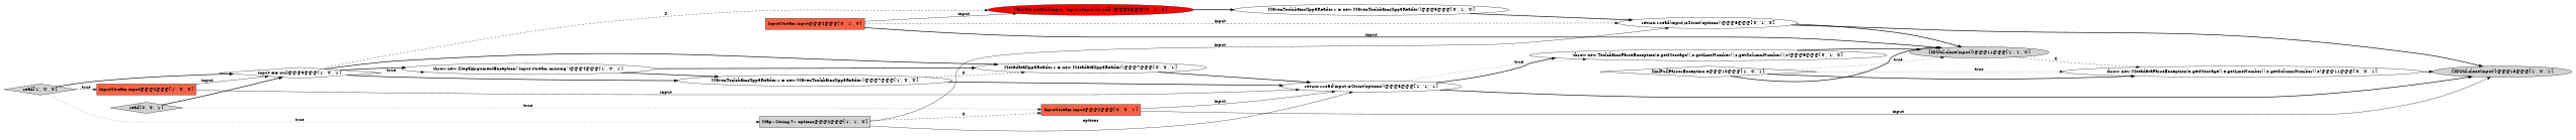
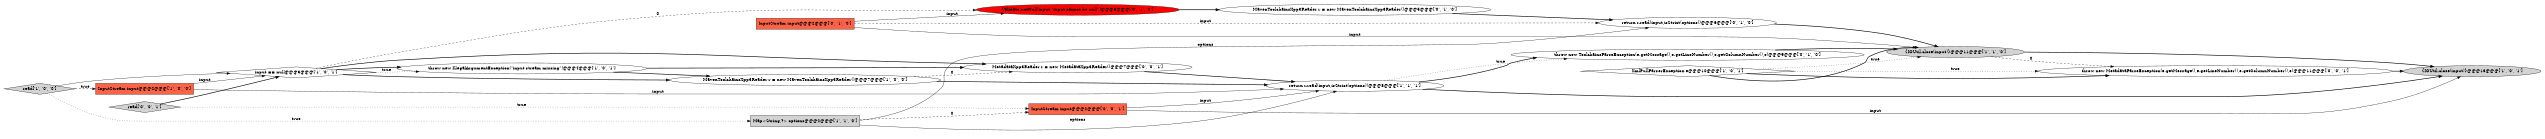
  digraph {
    rankdir=LR
    node [fillcolor=white shape=ellipse style=filled]
    edge [style=bold]
    n1 [fillcolor=tomato label="InputStream input@@@2@@@['0', '1', '0']" shape=box]
    n2 [fillcolor=red label="Validate.notNull(input,\"input cannot be null\")@@@3@@@['0', '1', '0']"]
    n3 [fillcolor=lightgray label="{IOUtil.close(input)}@@@11@@@['1', '1', '0']"]
    n4 [label="return r.read(input,isStrict(options))@@@6@@@['0', '1', '0']"]
    n5 [label="MavenToolchainsXpp3Reader r = new MavenToolchainsXpp3Reader()@@@5@@@['0', '1', '0']"]
    n6 [fillcolor=lightgray label="Map<String,?> options@@@2@@@['1', '1', '0']" shape=box]
    n7 [label="return r.read(input,isStrict(options))@@@8@@@['1', '1', '1']"]
    n8 [fillcolor=tomato label="InputStream input@@@2@@@['0', '0', '1']" shape=box]
    n9 [fillcolor=lightgray label="{IOUtil.close(input)}@@@13@@@['1', '0', '1']"]
    n10 [label="throw new MetadataParseException(e.getMessage(),e.getLineNumber(),e.getColumnNumber(),e)@@@11@@@['0', '0', '1']"]
    n11 [label="input == null@@@3@@@['1', '0', '1']" shape=diamond]
    n12 [label="MavenToolchainsXpp3Reader r = new MavenToolchainsXpp3Reader()@@@7@@@['1', '0', '0']"]
    n13 [label="throw new IllegalArgumentException(\"input stream missing\")@@@4@@@['1', '0', '1']"]
    n14 [label="MetadataXpp3Reader r = new MetadataXpp3Reader()@@@7@@@['0', '0', '1']"]
    n15 [label="throw new ToolchainsParseException(e.getMessage(),e.getLineNumber(),e.getColumnNumber(),e)@@@9@@@['0', '1', '0']"]
    n16 [fillcolor=tomato label="InputStream input@@@2@@@['1', '0', '0']" shape=box]
    n17 [fillcolor=lightgray label="read['1', '0', '0']" shape=diamond]
    n18 [label="XmlPullParserException e@@@10@@@['1', '0', '1']" shape=diamond]
    n19 [fillcolor=lightgray label="read['0', '0', '1']" shape=diamond]
    n1 -> n2 [label=input style=solid]
-   n1 -> n3 [label=input]
+   n1 -> n3 [label=input style=solid]
    n1 -> n4 [label=input style=dashed]
    n2 -> n5
-   n4 -> n9
+   n3 -> n9
    n3 -> n10 [label=0 style=dashed]
    n4 -> n3
    n5 -> n4
-   n6 -> n4 [label=input style=solid]
+   n6 -> n4 [label=options style=solid]
    n6 -> n7 [label=options style=solid]
    n6 -> n8 [label=0 style=dashed]
    n7 -> n9
    n7 -> n15 [label=true style=dotted]
    n7 -> n15
    n8 -> n7 [label=input style=solid]
    n8 -> n9 [label=input style=solid]
    n10 -> n9
    n11 -> n2 [label=0 style=dashed]
    n11 -> n12
    n11 -> n13 [label=true style=dotted]
    n11 -> n13
    n11 -> n14
    n12 -> n7
    n12 -> n14 [label=0 style=dashed]
    n13 -> n12
    n13 -> n14
    n14 -> n7
    n15 -> n3
    n16 -> n7 [label=input style=solid]
    n16 -> n11 [label=input style=solid]
    n17 -> n6 [label=true style=dotted]
-   n17 -> n11
+   n17 -> n11 [style=solid]
    n17 -> n16 [label=true style=dashed]
    n18 -> n3 [label=true style=dotted]
    n18 -> n3
    n18 -> n10
    n18 -> n10 [label=true style=dotted]
    n19 -> n8 [label=true style=dotted]
    n19 -> n11
  }
